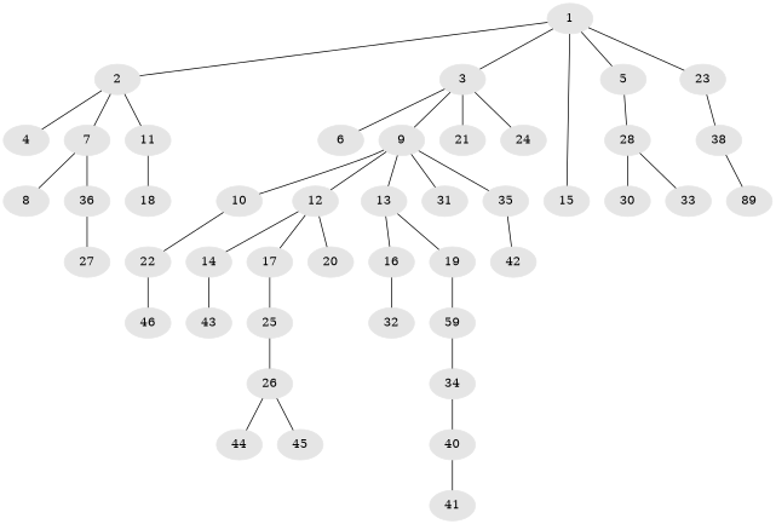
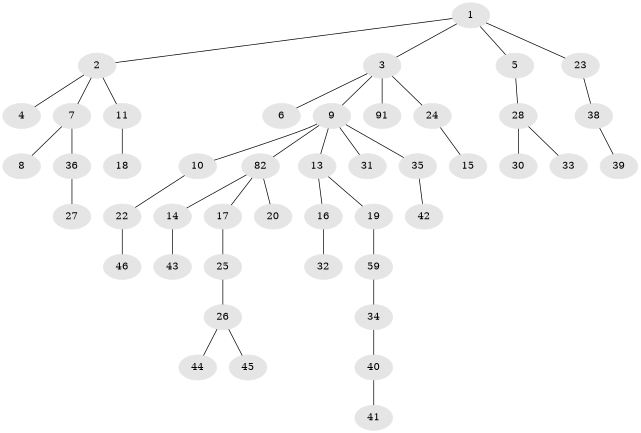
  graph {
    node [color=gray90 style=filled]
    edge [weight=1.0]
    1
    2
    3
    5
    15
    23
    4
    7
    11
    6
    9
-   21
+   21 [label=91]
    24
    28
    38
    8
    36
    18
    10
-   12
+   12 [label=82]
    13
    31
    35
    30
    33
    27
    22
    14
    17
    20
    16
    19
    42
    46
    43
    25
    32
    n38 [label=59]
    26
    34
-   39 [label=89]
+   39
    44
    45
    40
    41
    1 -- 2
    1 -- 3
    1 -- 5
-   1 -- 15
+   24 -- 15
    1 -- 23
    2 -- 4
    2 -- 7
    2 -- 11
    3 -- 6
    3 -- 9
    3 -- 21
    3 -- 24
    5 -- 28
    23 -- 38
    7 -- 8
    7 -- 36 [weight=4.0]
    11 -- 18
    9 -- 10
    9 -- 12
    9 -- 13
    9 -- 31
    9 -- 35
    28 -- 30 [weight=2.0]
    28 -- 33
    38 -- 39
    36 -- 27 [weight=6.0]
    10 -- 22
    12 -- 14
    12 -- 17
    12 -- 20
    13 -- 16
    13 -- 19
    35 -- 42
    22 -- 46
    14 -- 43
    17 -- 25
    16 -- 32
    19 -- n38
    25 -- 26
    n38 -- 34
    26 -- 44
    26 -- 45
    34 -- 40
    40 -- 41
  }
